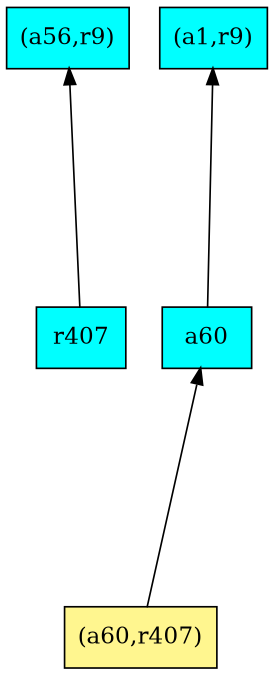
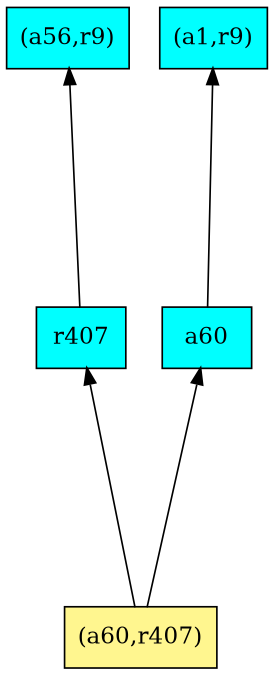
  digraph {
    rankdir=BT
    ranksep=2.0
    node [fillcolor=cyan shape=record style=filled]
    n1 [label="{(a1,r9)}"]
    n2 [fillcolor=khaki1 label="{(a60,r407)}"]
    n3 [label="{r407}"]
    n4 [label="{a60}"]
    n5 [label="{(a56,r9)}"]
+   n2 -> n3
    n2 -> n4
    n3 -> n5
    n4 -> n1
  }
